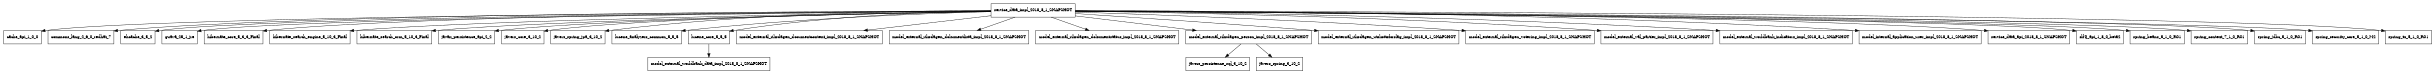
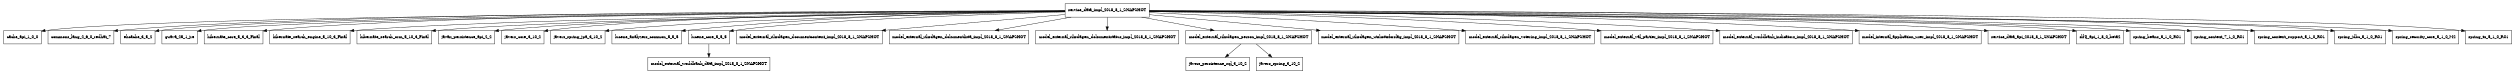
  digraph {
    node [fontsize=10.0 shape=box]
    service_data_impl_2018_8_1_SNAPSHOT
    cache_api_1_0_0
    commons_lang_2_6_0_redhat_7
    ehcache_3_5_2
    guava_25_1_jre
    hibernate_core_5_3_3_Final
    hibernate_search_engine_5_10_3_Final
    hibernate_search_orm_5_10_3_Final
    javax_persistence_api_2_2
    javers_core_3_10_2
    javers_spring_jpa_3_10_2
    lucene_analyzers_common_5_5_5
    lucene_core_5_5_5
    model_external_riksdagen_documentcontent_impl_2018_8_1_SNAPSHOT
    model_external_riksdagen_dokumentlista_impl_2018_8_1_SNAPSHOT
    model_external_riksdagen_dokumentstatus_impl_2018_8_1_SNAPSHOT
    model_external_riksdagen_person_impl_2018_8_1_SNAPSHOT
    model_external_riksdagen_utskottsforslag_impl_2018_8_1_SNAPSHOT
    model_external_riksdagen_votering_impl_2018_8_1_SNAPSHOT
    model_external_val_partier_impl_2018_8_1_SNAPSHOT
    model_external_worldbank_indicators_impl_2018_8_1_SNAPSHOT
    model_internal_application_user_impl_2018_8_1_SNAPSHOT
    service_data_api_2018_8_1_SNAPSHOT
    slf4j_api_1_8_0_beta2
    spring_beans_5_1_0_RC1
    n26 [label=spring_context_7_1_0_RC1]
+   spring_context_support_5_1_0_RC1
    spring_jdbc_5_1_0_RC1
    spring_security_core_5_1_0_M2
    spring_tx_5_1_0_RC1
    model_external_worldbank_data_impl_2018_8_1_SNAPSHOT
    javers_persistence_sql_3_10_2
    javers_spring_3_10_2
    service_data_impl_2018_8_1_SNAPSHOT -> cache_api_1_0_0
    service_data_impl_2018_8_1_SNAPSHOT -> commons_lang_2_6_0_redhat_7
    service_data_impl_2018_8_1_SNAPSHOT -> ehcache_3_5_2
    service_data_impl_2018_8_1_SNAPSHOT -> guava_25_1_jre
    service_data_impl_2018_8_1_SNAPSHOT -> hibernate_core_5_3_3_Final
    service_data_impl_2018_8_1_SNAPSHOT -> hibernate_search_engine_5_10_3_Final
    service_data_impl_2018_8_1_SNAPSHOT -> hibernate_search_orm_5_10_3_Final
    service_data_impl_2018_8_1_SNAPSHOT -> javax_persistence_api_2_2
    service_data_impl_2018_8_1_SNAPSHOT -> javers_core_3_10_2
    service_data_impl_2018_8_1_SNAPSHOT -> javers_spring_jpa_3_10_2
    service_data_impl_2018_8_1_SNAPSHOT -> lucene_analyzers_common_5_5_5
    service_data_impl_2018_8_1_SNAPSHOT -> lucene_core_5_5_5
    service_data_impl_2018_8_1_SNAPSHOT -> model_external_riksdagen_documentcontent_impl_2018_8_1_SNAPSHOT
    service_data_impl_2018_8_1_SNAPSHOT -> model_external_riksdagen_dokumentlista_impl_2018_8_1_SNAPSHOT
    service_data_impl_2018_8_1_SNAPSHOT -> model_external_riksdagen_dokumentstatus_impl_2018_8_1_SNAPSHOT
    service_data_impl_2018_8_1_SNAPSHOT -> model_external_riksdagen_person_impl_2018_8_1_SNAPSHOT
    service_data_impl_2018_8_1_SNAPSHOT -> model_external_riksdagen_utskottsforslag_impl_2018_8_1_SNAPSHOT
    service_data_impl_2018_8_1_SNAPSHOT -> model_external_riksdagen_votering_impl_2018_8_1_SNAPSHOT
    service_data_impl_2018_8_1_SNAPSHOT -> model_external_val_partier_impl_2018_8_1_SNAPSHOT
    service_data_impl_2018_8_1_SNAPSHOT -> model_external_worldbank_indicators_impl_2018_8_1_SNAPSHOT
    service_data_impl_2018_8_1_SNAPSHOT -> model_internal_application_user_impl_2018_8_1_SNAPSHOT
    service_data_impl_2018_8_1_SNAPSHOT -> service_data_api_2018_8_1_SNAPSHOT
    service_data_impl_2018_8_1_SNAPSHOT -> slf4j_api_1_8_0_beta2
    service_data_impl_2018_8_1_SNAPSHOT -> spring_beans_5_1_0_RC1
    service_data_impl_2018_8_1_SNAPSHOT -> n26
+   service_data_impl_2018_8_1_SNAPSHOT -> spring_context_support_5_1_0_RC1
    service_data_impl_2018_8_1_SNAPSHOT -> spring_jdbc_5_1_0_RC1
    service_data_impl_2018_8_1_SNAPSHOT -> spring_security_core_5_1_0_M2
    service_data_impl_2018_8_1_SNAPSHOT -> spring_tx_5_1_0_RC1
    lucene_core_5_5_5 -> model_external_worldbank_data_impl_2018_8_1_SNAPSHOT
    model_external_riksdagen_person_impl_2018_8_1_SNAPSHOT -> javers_persistence_sql_3_10_2
    model_external_riksdagen_person_impl_2018_8_1_SNAPSHOT -> javers_spring_3_10_2
  }
